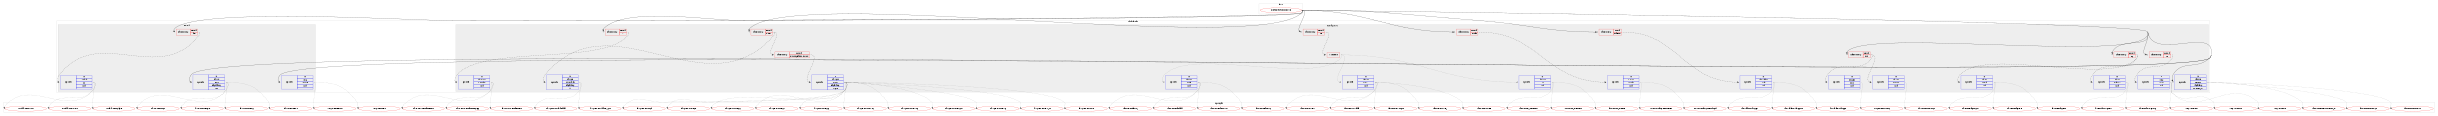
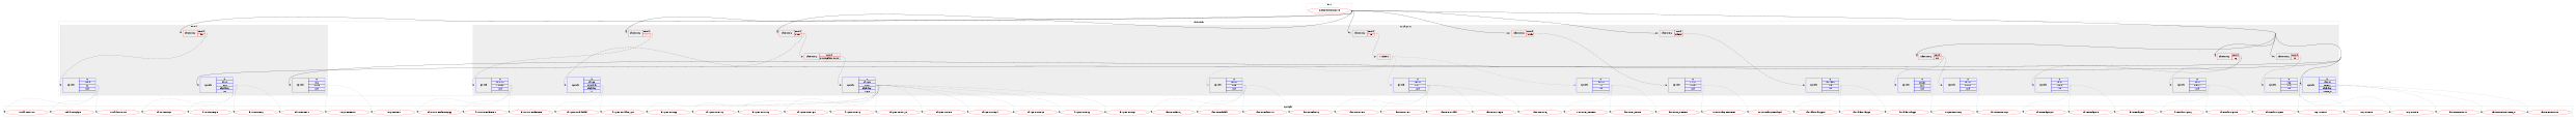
  digraph {
    compound=true
    concentrate=true
    fontname=Helvetica
    fontsize=10
    newrank=true
    rankdir=TB
    ranksep=1.5
    node [color=red fontname=Helvetica fontsize=10]
    edge [arrowhead=vee headport=w style=dotted tailport=e weight=100]
    n1 [label="sci-geosciences/gpsd-3.17-r3" width=4]
    n2 [color=blue label=<<TABLE BORDER="0" CELLBORDER="1" CELLSPACING="0" CELLPADDING="4" WIDTH="220"><TR><TD ROWSPAN="6" CELLPADDING="30">pack_dep</TD></TR><TR><TD WIDTH="110">no</TD></TR><TR><TD>sys-devel</TD></TR><TR><TD>bc</TD></TR><TR><TD>none</TD></TR><TR><TD></TD></TR></TABLE>> shape=none]
    n3 [label=<<TABLE BORDER="0" CELLBORDER="1" CELLSPACING="0" CELLPADDING="4"><TR><TD ROWSPAN="3" CELLPADDING="10">use_conditional</TD></TR><TR><TD>positive</TD></TR><TR><TD>test</TD></TR></TABLE>> shape=none]
    n4 [color=blue label=<<TABLE BORDER="0" CELLBORDER="1" CELLSPACING="0" CELLPADDING="4" WIDTH="220"><TR><TD ROWSPAN="6" CELLPADDING="30">pack_dep</TD></TR><TR><TD WIDTH="110">no</TD></TR><TR><TD>dev-util</TD></TR><TR><TD>scons</TD></TR><TR><TD>greaterequal</TD></TR><TR><TD>1.2.1</TD></TR></TABLE>> shape=none]
    n5 [color=blue label=<<TABLE BORDER="0" CELLBORDER="1" CELLSPACING="0" CELLPADDING="4" WIDTH="220"><TR><TD ROWSPAN="6" CELLPADDING="30">pack_dep</TD></TR><TR><TD WIDTH="110">no</TD></TR><TR><TD>virtual</TD></TR><TR><TD>pkgconfig</TD></TR><TR><TD>none</TD></TR><TR><TD></TD></TR></TABLE>> shape=none]
    n6 [color=blue label=<<TABLE BORDER="0" CELLBORDER="1" CELLSPACING="0" CELLPADDING="4" WIDTH="220"><TR><TD ROWSPAN="6" CELLPADDING="30">pack_dep</TD></TR><TR><TD WIDTH="110">no</TD></TR><TR><TD>dev-python</TD></TR><TR><TD>pygobject</TD></TR><TR><TD>none</TD></TR><TR><TD></TD></TR></TABLE>> shape=none]
    n7 [label=<<TABLE BORDER="0" CELLBORDER="1" CELLSPACING="0" CELLPADDING="4"><TR><TD ROWSPAN="3" CELLPADDING="10">use_conditional</TD></TR><TR><TD>positive</TD></TR><TR><TD>X</TD></TR></TABLE>> shape=none]
    n8 [color=blue label=<<TABLE BORDER="0" CELLBORDER="1" CELLSPACING="0" CELLPADDING="4" WIDTH="220"><TR><TD ROWSPAN="6" CELLPADDING="30">pack_dep</TD></TR><TR><TD WIDTH="110">no</TD></TR><TR><TD>net-wireless</TD></TR><TR><TD>bluez</TD></TR><TR><TD>none</TD></TR><TR><TD></TD></TR></TABLE>> shape=none]
    n9 [label=<<TABLE BORDER="0" CELLBORDER="1" CELLSPACING="0" CELLPADDING="4"><TR><TD ROWSPAN="3" CELLPADDING="10">use_conditional</TD></TR><TR><TD>positive</TD></TR><TR><TD>bluetooth</TD></TR></TABLE>> shape=none]
    n10 [color=blue label=<<TABLE BORDER="0" CELLBORDER="1" CELLSPACING="0" CELLPADDING="4" WIDTH="220"><TR><TD ROWSPAN="6" CELLPADDING="30">pack_dep</TD></TR><TR><TD WIDTH="110">no</TD></TR><TR><TD>sys-apps</TD></TR><TR><TD>dbus</TD></TR><TR><TD>none</TD></TR><TR><TD></TD></TR></TABLE>> shape=none]
    n11 [color=blue label=<<TABLE BORDER="0" CELLBORDER="1" CELLSPACING="0" CELLPADDING="4" WIDTH="220"><TR><TD ROWSPAN="6" CELLPADDING="30">pack_dep</TD></TR><TR><TD WIDTH="110">no</TD></TR><TR><TD>dev-libs</TD></TR><TR><TD>dbus-glib</TD></TR><TR><TD>none</TD></TR><TR><TD></TD></TR></TABLE>> shape=none]
    n12 [label=<<TABLE BORDER="0" CELLBORDER="1" CELLSPACING="0" CELLPADDING="4"><TR><TD ROWSPAN="3" CELLPADDING="10">use_conditional</TD></TR><TR><TD>positive</TD></TR><TR><TD>dbus</TD></TR></TABLE>> shape=none]
    n13 [color=blue label=<<TABLE BORDER="0" CELLBORDER="1" CELLSPACING="0" CELLPADDING="4" WIDTH="220"><TR><TD ROWSPAN="6" CELLPADDING="30">pack_dep</TD></TR><TR><TD WIDTH="110">no</TD></TR><TR><TD>sys-libs</TD></TR><TR><TD>ncurses</TD></TR><TR><TD>none</TD></TR><TR><TD></TD></TR></TABLE>> shape=none]
    n14 [label=<<TABLE BORDER="0" CELLBORDER="1" CELLSPACING="0" CELLPADDING="4"><TR><TD ROWSPAN="3" CELLPADDING="10">use_conditional</TD></TR><TR><TD>positive</TD></TR><TR><TD>ncurses</TD></TR></TABLE>> shape=none]
    n15 [color=blue label=<<TABLE BORDER="0" CELLBORDER="1" CELLSPACING="0" CELLPADDING="4" WIDTH="220"><TR><TD ROWSPAN="6" CELLPADDING="30">pack_dep</TD></TR><TR><TD WIDTH="110">no</TD></TR><TR><TD>net-misc</TD></TR><TR><TD>ntp</TD></TR><TR><TD>none</TD></TR><TR><TD></TD></TR></TABLE>> shape=none]
    n16 [color=blue label=<<TABLE BORDER="0" CELLBORDER="1" CELLSPACING="0" CELLPADDING="4" WIDTH="220"><TR><TD ROWSPAN="6" CELLPADDING="30">pack_dep</TD></TR><TR><TD WIDTH="110">no</TD></TR><TR><TD>net-misc</TD></TR><TR><TD>ntpsec</TD></TR><TR><TD>none</TD></TR><TR><TD></TD></TR></TABLE>> shape=none]
    n17 [color=blue label=<<TABLE BORDER="0" CELLBORDER="1" CELLSPACING="0" CELLPADDING="4" WIDTH="220"><TR><TD ROWSPAN="6" CELLPADDING="30">pack_dep</TD></TR><TR><TD WIDTH="110">no</TD></TR><TR><TD>net-misc</TD></TR><TR><TD>chrony</TD></TR><TR><TD>none</TD></TR><TR><TD></TD></TR></TABLE>> shape=none]
    n18 [label=<<TABLE BORDER="0" CELLBORDER="1" CELLSPACING="0" CELLPADDING="4"><TR><TD CELLPADDING="10">any_of_group</TD></TR></TABLE>> shape=none]
    n19 [label=<<TABLE BORDER="0" CELLBORDER="1" CELLSPACING="0" CELLPADDING="4"><TR><TD ROWSPAN="3" CELLPADDING="10">use_conditional</TD></TR><TR><TD>positive</TD></TR><TR><TD>ntp</TD></TR></TABLE>> shape=none]
    n20 [color=blue label=<<TABLE BORDER="0" CELLBORDER="1" CELLSPACING="0" CELLPADDING="4" WIDTH="220"><TR><TD ROWSPAN="6" CELLPADDING="30">pack_dep</TD></TR><TR><TD WIDTH="110">no</TD></TR><TR><TD>dev-lang</TD></TR><TR><TD>python</TD></TR><TR><TD>greaterequal</TD></TR><TR><TD>2.7.5-r2</TD></TR></TABLE>> shape=none]
    n21 [label=<<TABLE BORDER="0" CELLBORDER="1" CELLSPACING="0" CELLPADDING="4"><TR><TD ROWSPAN="3" CELLPADDING="10">use_conditional</TD></TR><TR><TD>positive</TD></TR><TR><TD>python_targets_python2_7</TD></TR></TABLE>> shape=none]
    n22 [color=blue label=<<TABLE BORDER="0" CELLBORDER="1" CELLSPACING="0" CELLPADDING="4" WIDTH="220"><TR><TD ROWSPAN="6" CELLPADDING="30">pack_dep</TD></TR><TR><TD WIDTH="110">no</TD></TR><TR><TD>dev-lang</TD></TR><TR><TD>python-exec</TD></TR><TR><TD>greaterequal</TD></TR><TR><TD>2</TD></TR></TABLE>> shape=none]
    n23 [label=<<TABLE BORDER="0" CELLBORDER="1" CELLSPACING="0" CELLPADDING="4"><TR><TD ROWSPAN="3" CELLPADDING="10">use_conditional</TD></TR><TR><TD>positive</TD></TR><TR><TD>python</TD></TR></TABLE>> shape=none]
    n24 [color=blue label=<<TABLE BORDER="0" CELLBORDER="1" CELLSPACING="0" CELLPADDING="4" WIDTH="220"><TR><TD ROWSPAN="6" CELLPADDING="30">pack_dep</TD></TR><TR><TD WIDTH="110">no</TD></TR><TR><TD>dev-qt</TD></TR><TR><TD>qtcore</TD></TR><TR><TD>none</TD></TR><TR><TD></TD></TR></TABLE>> shape=none]
    n25 [color=blue label=<<TABLE BORDER="0" CELLBORDER="1" CELLSPACING="0" CELLPADDING="4" WIDTH="220"><TR><TD ROWSPAN="6" CELLPADDING="30">pack_dep</TD></TR><TR><TD WIDTH="110">no</TD></TR><TR><TD>dev-qt</TD></TR><TR><TD>qtnetwork</TD></TR><TR><TD>none</TD></TR><TR><TD></TD></TR></TABLE>> shape=none]
    n26 [label=<<TABLE BORDER="0" CELLBORDER="1" CELLSPACING="0" CELLPADDING="4"><TR><TD ROWSPAN="3" CELLPADDING="10">use_conditional</TD></TR><TR><TD>positive</TD></TR><TR><TD>qt5</TD></TR></TABLE>> shape=none]
    n27 [color=blue label=<<TABLE BORDER="0" CELLBORDER="1" CELLSPACING="0" CELLPADDING="4" WIDTH="220"><TR><TD ROWSPAN="6" CELLPADDING="30">pack_dep</TD></TR><TR><TD WIDTH="110">no</TD></TR><TR><TD>virtual</TD></TR><TR><TD>libusb</TD></TR><TR><TD>none</TD></TR><TR><TD></TD></TR></TABLE>> shape=none]
    n28 [label=<<TABLE BORDER="0" CELLBORDER="1" CELLSPACING="0" CELLPADDING="4"><TR><TD ROWSPAN="3" CELLPADDING="10">use_conditional</TD></TR><TR><TD>positive</TD></TR><TR><TD>usb</TD></TR></TABLE>> shape=none]
    n29 [color=blue label=<<TABLE BORDER="0" CELLBORDER="1" CELLSPACING="0" CELLPADDING="4" WIDTH="220"><TR><TD ROWSPAN="6" CELLPADDING="30">pack_dep</TD></TR><TR><TD WIDTH="110">no</TD></TR><TR><TD>net-misc</TD></TR><TR><TD>pps-tools</TD></TR><TR><TD>greaterequal</TD></TR><TR><TD>0.0.20120407</TD></TR></TABLE>> shape=none]
    n30 [label="virtual/pkgconfig-0-r1" width=4]
    n31 [label="virtual/pkgconfig-1" width=4]
    n32 [label="sys-devel/bc-1.06.95-r2" width=4]
    n33 [label="sys-devel/bc-1.07.1-r1" width=4]
    n34 [label="sys-devel/bc-1.07.1-r2" width=4]
    n35 [label="dev-util/scons-3.0.5" width=4]
    n36 [label="dev-util/scons-3.0.5-r1" width=4]
    n37 [label="dev-util/scons-3.6.0" width=4]
    n38 [label="dev-util/scons-3.1.1" width=4]
    n39 [label="dev-python/pygobject-2.28.6-r55" width=4]
    n40 [label="dev-python/pygobject-3.28.3" width=4]
    n41 [label="dev-python/pygobject-3.32.1" width=4]
    n42 [label="net-wireless/bluez-5.58" width=4]
    n43 [label="net-wireless/bluez-5.51-r2" width=4]
    n44 [label="net-wireless/bluez-5.52" width=4]
    n45 [label="sys-apps/dbus-1.12.16" width=4]
    n46 [label="dev-libs/dbus-glib-0.160" width=4]
    n47 [label="sys-libs/ncurses-6.1_p20181020" width=4]
    n48 [label="sys-libs/ncurses-6.1_p20190609" width=4]
    n49 [label="net-misc/ntp-4.2.8_p13" width=4]
    n50 [label="sys-misc/ntp-4.2.8_p13-r1" width=4]
    n51 [label="net-misc/ntp-4.2.8_p13-r2" width=4]
    n52 [label="net-misc/ntpsec-1.1.4" width=4]
    n53 [label="net-misc/ntpsec-1.1.6" width=4]
    n54 [label="net-misc/ntpsec-1.1.7-r1" width=4]
    n55 [label="net-misc/ntpsec-9999" width=4]
    n56 [label="net-misc/chrony-3.1" width=4]
    n57 [label="net-misc/chrony-3.3" width=4]
    n58 [label="net-misc/chrony-3.4" width=4]
    n59 [label="net-misc/chrony-3.5-r2" width=4]
    n60 [label="net-misc/chrony-9999" width=4]
    n61 [label="dev-lang/python-2.7.15" width=4]
    n62 [label="dev-lang/python-2.7.16" width=4]
    n63 [label="dev-lang/python-3.5.5" width=4]
    n64 [label="dev-lang/python-3.5.7" width=4]
    n65 [label="dev-lang/python-3.6.5" width=4]
    n66 [label="dev-lang/python-8.6.8" width=4]
    n67 [label="dev-lang/python-3.6.9" width=4]
    n68 [label="dev-lang/python-3.7.2" width=4]
    n69 [label="dev-lang/python-3.7.4-r1" width=4]
    n70 [label="dev-lang/python-3.7.5" width=4]
    n71 [label="dev-lang/python-3.7.5-r1" width=4]
    n72 [label="dev-lang/python-exec-2.4.6-r1" width=4]
    n73 [label="dev-lang/python-exec-9999" width=4]
    n74 [label="dev-qt/qtcore-5.12.3" width=4]
    n75 [label="dev-qt/qtcore-5.12.5-r1" width=4]
    n76 [label="dev-qt/qtcore-5.13.2" width=4]
+   n77 [label="dev-qt/qtnetwork-5.12.3" width=4]
    n78 [label="dev-qt/qtnetwork-5.12.5" width=4]
    n79 [label="dev-qt/qtnetwork-5.13.2" width=4]
    n80 [label="virtual/libusb-0-r2" width=4]
    n81 [label="virtual/libusb-1-r1" width=4]
    n82 [label="virtual/libusb-1-r2" width=4]
    n83 [label="net-misc/pps-tools-0.0.20120407" width=4]
    n84 [label="net-misc/pps-tools-1.0.1" width=4]
-   n85 [label="net-misc/pps-tools-1.6.2" width=4]
+   n85 [label="net-misc/pps-tools-1.0.2" width=4]
    subgraph cluster_1 {
      color=gray
      label=<<i>ebuild</i>>
      rank=same
      n1
    }
    subgraph cluster_2 {
      color=gray
      label=<<i>dependencies</i>>
      subgraph cluster_3 {
        color=gray
        fillcolor="#eeeeee"
        label=<<i>compile</i>>
        style=filled
        subgraph sub_4 {
          color=gray
          fillcolor="#eeeeee"
          label=<<i>compile</i>>
          style=filled
          n3
          subgraph sub_5 {
            color=gray
            fillcolor="#eeeeee"
            label=<<i>compile</i>>
            style=filled
            n2
          }
        }
        subgraph sub_6 {
          color=gray
          fillcolor="#eeeeee"
          label=<<i>compile</i>>
          style=filled
          n4
        }
        subgraph sub_7 {
          color=gray
          fillcolor="#eeeeee"
          label=<<i>compile</i>>
          style=filled
          n5
        }
      }
      subgraph cluster_8 {
        color=gray
        fillcolor="#eeeeee"
        label=<<i>compile and run</i>>
        style=filled
        subgraph sub_9 {
          color=gray
          fillcolor="#eeeeee"
          label=<<i>compile and run</i>>
          style=filled
          n7
          subgraph sub_10 {
            color=gray
            fillcolor="#eeeeee"
            label=<<i>compile and run</i>>
            style=filled
            n6
          }
        }
        subgraph sub_11 {
          color=gray
          fillcolor="#eeeeee"
          label=<<i>compile and run</i>>
          style=filled
          n9
          subgraph sub_12 {
            color=gray
            fillcolor="#eeeeee"
            label=<<i>compile and run</i>>
            style=filled
            n8
          }
        }
        subgraph sub_13 {
          color=gray
          fillcolor="#eeeeee"
          label=<<i>compile and run</i>>
          style=filled
          n12
          subgraph sub_14 {
            color=gray
            fillcolor="#eeeeee"
            label=<<i>compile and run</i>>
            style=filled
            n10
          }
          subgraph sub_15 {
            color=gray
            fillcolor="#eeeeee"
            label=<<i>compile and run</i>>
            style=filled
            n11
          }
        }
        subgraph sub_16 {
          color=gray
          fillcolor="#eeeeee"
          label=<<i>compile and run</i>>
          style=filled
          n14
          subgraph sub_17 {
            color=gray
            fillcolor="#eeeeee"
            label=<<i>compile and run</i>>
            style=filled
            n13
          }
        }
        subgraph sub_18 {
          color=gray
          fillcolor="#eeeeee"
          label=<<i>compile and run</i>>
          style=filled
          n19
          subgraph sub_19 {
            color=gray
            fillcolor="#eeeeee"
            label=<<i>compile and run</i>>
            style=filled
            n18
            subgraph sub_20 {
              color=gray
              fillcolor="#eeeeee"
              label=<<i>compile and run</i>>
              style=filled
              n15
            }
            subgraph sub_21 {
              color=gray
              fillcolor="#eeeeee"
              label=<<i>compile and run</i>>
              style=filled
              n16
            }
            subgraph sub_22 {
              color=gray
              fillcolor="#eeeeee"
              label=<<i>compile and run</i>>
              style=filled
              n17
            }
          }
        }
        subgraph sub_23 {
          color=gray
          fillcolor="#eeeeee"
          label=<<i>compile and run</i>>
          style=filled
          n23
          subgraph sub_24 {
            color=gray
            fillcolor="#eeeeee"
            label=<<i>compile and run</i>>
            style=filled
            n21
            subgraph sub_25 {
              color=gray
              fillcolor="#eeeeee"
              label=<<i>compile and run</i>>
              style=filled
              n20
            }
          }
          subgraph sub_26 {
            color=gray
            fillcolor="#eeeeee"
            label=<<i>compile and run</i>>
            style=filled
            n22
          }
        }
        subgraph sub_27 {
          color=gray
          fillcolor="#eeeeee"
          label=<<i>compile and run</i>>
          style=filled
          n26
          subgraph sub_28 {
            color=gray
            fillcolor="#eeeeee"
            label=<<i>compile and run</i>>
            style=filled
            n24
          }
          subgraph sub_29 {
            color=gray
            fillcolor="#eeeeee"
            label=<<i>compile and run</i>>
            style=filled
            n25
          }
        }
        subgraph sub_30 {
          color=gray
          fillcolor="#eeeeee"
          label=<<i>compile and run</i>>
          style=filled
          n28
          subgraph sub_31 {
            color=gray
            fillcolor="#eeeeee"
            label=<<i>compile and run</i>>
            style=filled
            n27
          }
        }
        subgraph sub_32 {
          color=gray
          fillcolor="#eeeeee"
          label=<<i>compile and run</i>>
          style=filled
          n29
        }
      }
      subgraph cluster_33 {
        color=gray
        fillcolor="#eeeeee"
        label=<<i>run</i>>
        style=filled
      }
    }
    subgraph cluster_34 {
      color=gray
      label=<<i>candidates</i>>
      rank=same
      subgraph sub_35 {
        color=black
        label=<<i>candidates</i>>
        nodesep=1
        rank=same
        n30
        n31
      }
      subgraph sub_36 {
        color=black
        label=<<i>candidates</i>>
        nodesep=1
        rank=same
        n32
        n33
        n34
      }
      subgraph sub_37 {
        color=black
        label=<<i>candidates</i>>
        nodesep=1
        rank=same
        n35
        n36
        n37
        n38
      }
      subgraph sub_38 {
        color=black
        label=<<i>candidates</i>>
        nodesep=1
        rank=same
        n39
        n40
        n41
      }
      subgraph sub_39 {
        color=black
        label=<<i>candidates</i>>
        nodesep=1
        rank=same
        n42
        n43
        n44
      }
      subgraph sub_40 {
        color=black
        label=<<i>candidates</i>>
        nodesep=1
        rank=same
        n45
      }
      subgraph sub_41 {
        color=black
        label=<<i>candidates</i>>
        nodesep=1
        rank=same
        n46
      }
      subgraph sub_42 {
        color=black
        label=<<i>candidates</i>>
        nodesep=1
        rank=same
        n47
        n48
      }
      subgraph sub_43 {
        color=black
        label=<<i>candidates</i>>
        nodesep=1
        rank=same
        n49
        n50
        n51
      }
      subgraph sub_44 {
        color=black
        label=<<i>candidates</i>>
        nodesep=1
        rank=same
        n52
        n53
        n54
        n55
      }
      subgraph sub_45 {
        color=black
        label=<<i>candidates</i>>
        nodesep=1
        rank=same
        n56
        n57
        n58
        n59
        n60
      }
      subgraph sub_46 {
        color=black
        label=<<i>candidates</i>>
        nodesep=1
        rank=same
        n61
        n62
        n63
        n64
        n65
        n66
        n67
        n68
        n69
        n70
        n71
      }
      subgraph sub_47 {
        color=black
        label=<<i>candidates</i>>
        nodesep=1
        rank=same
        n72
        n73
      }
      subgraph sub_48 {
        color=black
        label=<<i>candidates</i>>
        nodesep=1
        rank=same
        n74
        n75
        n76
      }
      subgraph sub_49 {
        color=black
        label=<<i>candidates</i>>
        nodesep=1
        rank=same
+       n77
        n78
        n79
      }
      subgraph sub_50 {
        color=black
        label=<<i>candidates</i>>
        nodesep=1
        rank=same
        n80
        n81
        n82
      }
      subgraph sub_51 {
        color=black
        label=<<i>candidates</i>>
        nodesep=1
        rank=same
        n83
        n84
        n85
      }
    }
    n1 -> n3 [style=solid weight=20]
    n1 -> n4 [style=solid weight=20]
    n1 -> n5 [style=solid weight=20]
    n1 -> n7 [arrowhead=odotvee style=solid weight=20]
    n1 -> n9 [arrowhead=odotvee style=solid weight=20]
    n1 -> n12 [arrowhead=odotvee style=solid weight=20]
    n1 -> n14 [arrowhead=odotvee style=solid weight=20]
    n1 -> n19 [arrowhead=odotvee style=solid weight=20]
    n1 -> n23 [arrowhead=odotvee style=solid weight=20]
    n1 -> n26 [arrowhead=odotvee style=solid weight=20]
    n1 -> n28 [arrowhead=odotvee style=solid weight=20]
    n1 -> n29 [arrowhead=odotvee style=solid weight=20]
    n2 -> n32
    n2 -> n33
    n2 -> n34
    n3 -> n2 [style=dashed weight=20]
    n4 -> n35
    n4 -> n36
    n4 -> n37
    n4 -> n38
    n5 -> n30
    n5 -> n31
    n6 -> n39
    n6 -> n40
    n6 -> n41
    n7 -> n6 [style=dashed weight=20]
    n8 -> n42
    n8 -> n43
    n8 -> n44
    n9 -> n8 [style=dashed weight=20]
    n10 -> n45
    n11 -> n46
    n12 -> n10 [style=dashed weight=20]
    n12 -> n11 [style=dashed weight=20]
    n13 -> n47
    n13 -> n48
    n14 -> n13 [style=dashed weight=20]
    n15 -> n49
    n15 -> n50
    n15 -> n51
    n16 -> n52
    n16 -> n53
    n16 -> n54
    n16 -> n55
    n17 -> n56
    n17 -> n57
    n17 -> n58
    n17 -> n59
    n17 -> n60
    n18 -> n15 [arrowhead=oinv weight=20]
    n18 -> n16 [arrowhead=oinv weight=20]
    n18 -> n17 [arrowhead=oinv weight=20]
    n19 -> n18 [style=dashed weight=20]
    n20 -> n61
    n20 -> n62
    n20 -> n63
    n20 -> n64
    n20 -> n65
    n20 -> n66
    n20 -> n67
    n20 -> n68
    n20 -> n69
    n20 -> n70
    n20 -> n71
    n21 -> n20 [style=dashed weight=20]
    n22 -> n72
    n22 -> n73
    n23 -> n21 [style=dashed weight=20]
    n23 -> n22 [style=dashed weight=20]
    n24 -> n74
    n24 -> n75
    n24 -> n76
+   n25 -> n77
    n25 -> n78
    n25 -> n79
    n26 -> n24 [style=dashed weight=20]
    n26 -> n25 [style=dashed weight=20]
    n27 -> n80
    n27 -> n81
    n27 -> n82
    n28 -> n27 [style=dashed weight=20]
    n29 -> n83
    n29 -> n84
    n29 -> n85
  }
